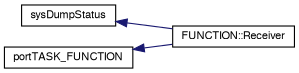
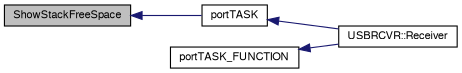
  digraph {
    rankdir=LR
    node [color=black fontname=FreeSans fontsize=10 shape=record]
    edge [color=midnightblue dir=back fontname=FreeSans fontsize=10 labelfontname=FreeSans labelfontsize=10 style=solid]
-   n2 [height=0.2 label=sysDumpStatus width=0.4]
-   n3 [height=0.2 label="FUNCTION::Receiver" width=0.4]
+   n1 [fillcolor=grey75 fontcolor=black height=0.2 label=ShowStackFreeSpace style=filled width=0.4]
+   n2 [height=0.2 label=portTASK width=0.4]
+   n3 [height=0.2 label="USBRCVR::Receiver" width=0.4]
    n4 [height=0.2 label=portTASK_FUNCTION width=0.4]
+   n1 -> n2
    n2 -> n3
    n4 -> n3
  }
